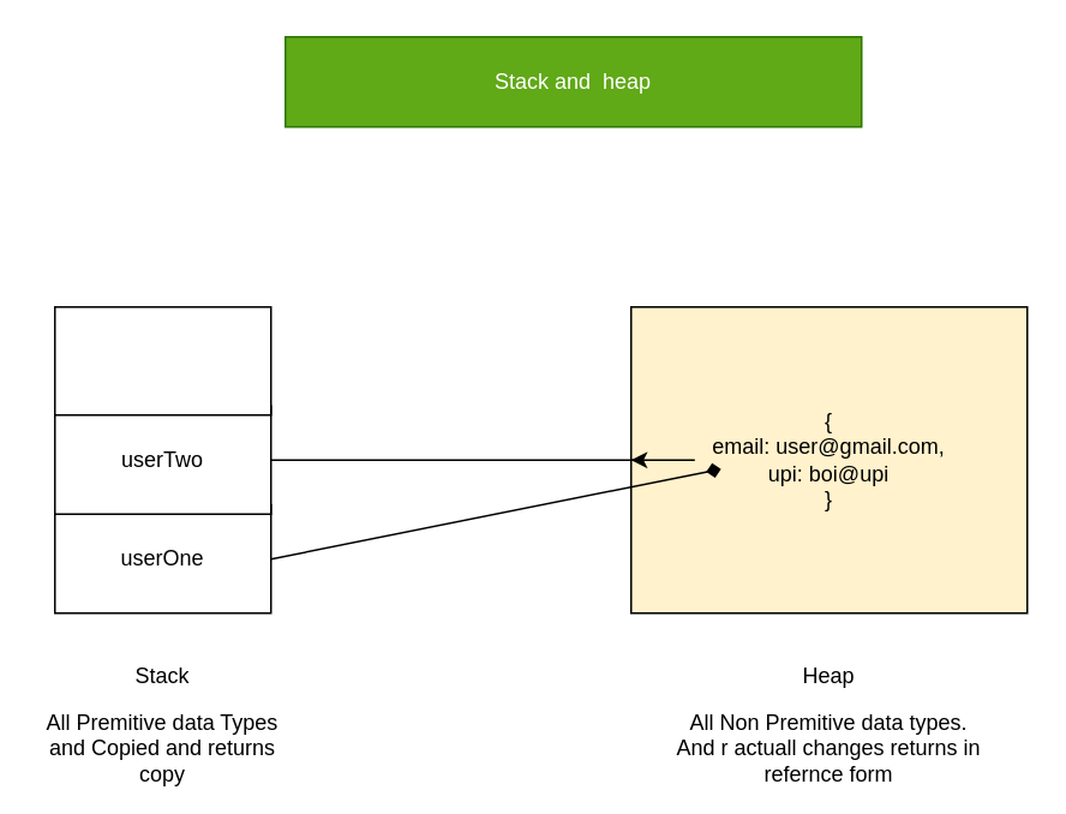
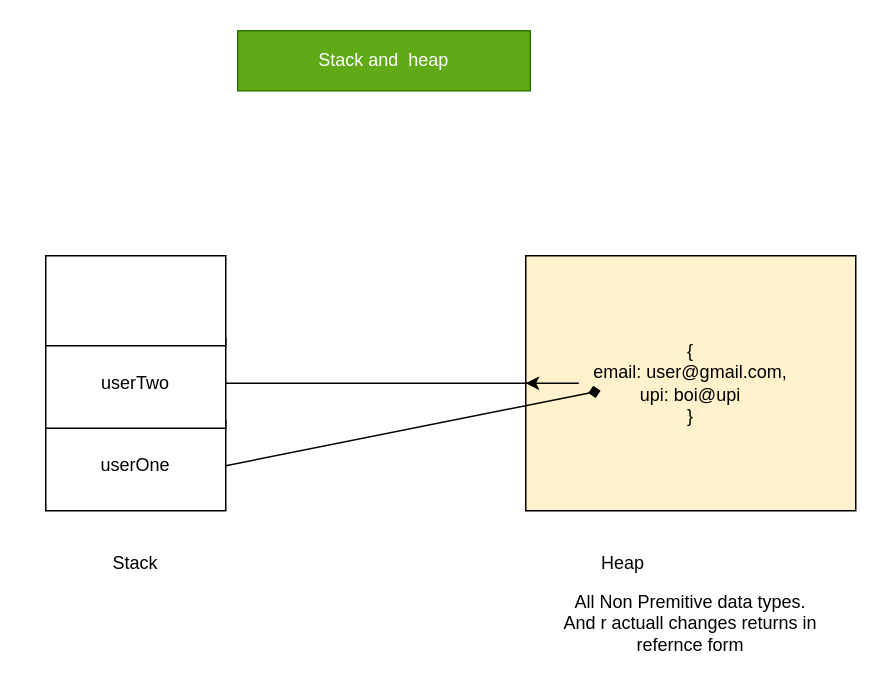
  <mxCell id="0" />
  <mxCell id="1" parent="0" />
  <mxCell id="2" value="{&lt;br&gt;email: user@gmail.com,&lt;br&gt;upi: boi@upi&lt;br&gt;}" style="whiteSpace=wrap;html=1;fillColor=#fff2cc;" vertex="1" parent="1"><mxGeometry x="350" y="170" width="220" height="170" as="geometry" /></mxCell>
  <mxCell id="3" style="edgeStyle=none;html=1;exitX=1;exitY=0.5;exitDx=0;exitDy=0;entryX=0.227;entryY=0.529;entryDx=0;entryDy=0;entryPerimeter=0;endArrow=diamond;" edge="1" parent="1" source="4" target="2"><mxGeometry relative="1" as="geometry" /></mxCell>
  <mxCell id="4" value="userOne" style="whiteSpace=wrap;html=1;" vertex="1" parent="1"><mxGeometry x="30" y="280" width="120" height="60" as="geometry" /></mxCell>
  <mxCell id="5" style="edgeStyle=none;html=1;" edge="1" parent="1" source="6" target="2"><mxGeometry relative="1" as="geometry"><Array as="points"><mxPoint x="390" y="255" /></Array></mxGeometry></mxCell>
  <mxCell id="6" value="userTwo" style="whiteSpace=wrap;html=1;" vertex="1" parent="1"><mxGeometry x="30" y="225" width="120" height="60" as="geometry" /></mxCell>
  <mxCell id="7" value="" style="whiteSpace=wrap;html=1;" vertex="1" parent="1"><mxGeometry x="30" y="170" width="120" height="60" as="geometry" /></mxCell>
  <mxCell id="8" value="Stack" style="text;strokeColor=none;align=center;fillColor=none;html=1;verticalAlign=middle;whiteSpace=wrap;rounded=0;" vertex="1" parent="1"><mxGeometry x="60" y="360" width="60" height="30" as="geometry" /></mxCell>
- <mxCell id="9" value="Heap" style="text;strokeColor=none;align=center;fillColor=none;html=1;verticalAlign=middle;whiteSpace=wrap;rounded=0;" vertex="1" parent="1"><mxGeometry x="430" y="360" width="60" height="30" as="geometry" /></mxCell>
- <mxCell id="10" value="Stack and&amp;nbsp; heap" style="text;strokeColor=#2D7600;align=center;fillColor=#60a917;html=1;verticalAlign=middle;whiteSpace=wrap;rounded=0;fontColor=#ffffff;" vertex="1" parent="1"><mxGeometry x="158" y="20" width="320" height="50" as="geometry" /></mxCell>
- <mxCell id="11" value="All Premitive data Types and Copied and returns copy" style="text;strokeColor=none;align=center;fillColor=none;html=1;verticalAlign=middle;whiteSpace=wrap;rounded=0;" vertex="1" parent="1"><mxGeometry x="20" y="400" width="140" height="30" as="geometry" /></mxCell>
+ <mxCell id="9" value="Heap" style="text;strokeColor=none;align=center;fillColor=none;html=1;verticalAlign=middle;whiteSpace=wrap;rounded=0;" vertex="1" parent="1"><mxGeometry x="385" y="360" width="60" height="30" as="geometry" /></mxCell>
+ <mxCell id="10" value="Stack and&amp;nbsp; heap" style="text;strokeColor=#2D7600;align=center;fillColor=#60a917;html=1;verticalAlign=middle;whiteSpace=wrap;rounded=0;fontColor=#ffffff;" vertex="1" parent="1"><mxGeometry x="158" y="20" width="195" height="40" as="geometry" /></mxCell>
  <mxCell id="12" value="All Non Premitive data types.&lt;br&gt;And r actuall changes returns in refernce form&lt;br&gt;" style="text;strokeColor=none;align=center;fillColor=none;html=1;verticalAlign=middle;whiteSpace=wrap;rounded=0;" vertex="1" parent="1"><mxGeometry x="360" y="400" width="200" height="30" as="geometry" /></mxCell>
